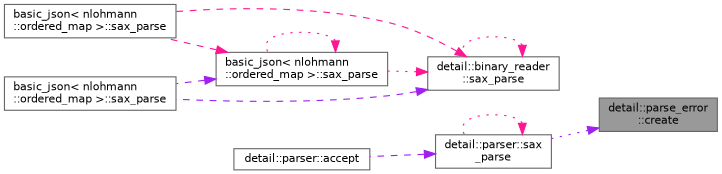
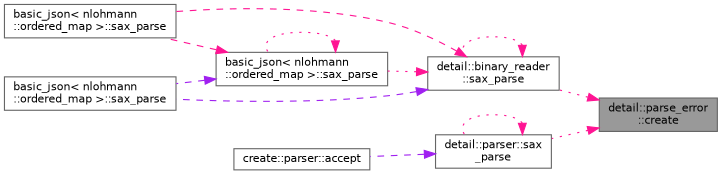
  digraph {
    rankdir=RL
    node [color=grey40 fillcolor=white fontname=Helvetica fontsize=10 shape=box style=filled]
    edge [color=deeppink dir=back fontname=Helvetica fontsize=10 labelfontname=Helvetica labelfontsize=10 style=dotted]
    n1 [color=gray40 fillcolor=grey60 fontcolor=black height=0.2 label="detail::parse_error\l::create" width=0.4]
    n2 [height=0.2 label="detail::binary_reader\l::sax_parse" width=0.4]
    n3 [height=0.2 label="detail::parser::sax\l_parse" width=0.4]
    n4 [height=0.2 label="basic_json\< nlohmann\l::ordered_map \>::sax_parse" width=0.4]
    n5 [height=0.2 label="basic_json\< nlohmann\l::ordered_map \>::sax_parse" width=0.4]
    n6 [height=0.2 label="basic_json\< nlohmann\l::ordered_map \>::sax_parse" width=0.4]
-   n7 [height=0.2 label="detail::parser::accept" width=0.4]
-   n1 -> n3 [color=purple]
+   n7 [height=0.2 label="create::parser::accept" width=0.4]
+   n1 -> n2
+   n1 -> n3
    n2 -> n2
    n2 -> n4 [style=dashed]
    n2 -> n5
    n2 -> n6 [color=purple style=dashed]
    n3 -> n3
    n3 -> n7 [color=purple style=dashed]
    n5 -> n4 [style=dashed]
    n5 -> n5
    n5 -> n6 [color=purple style=dashed]
  }
